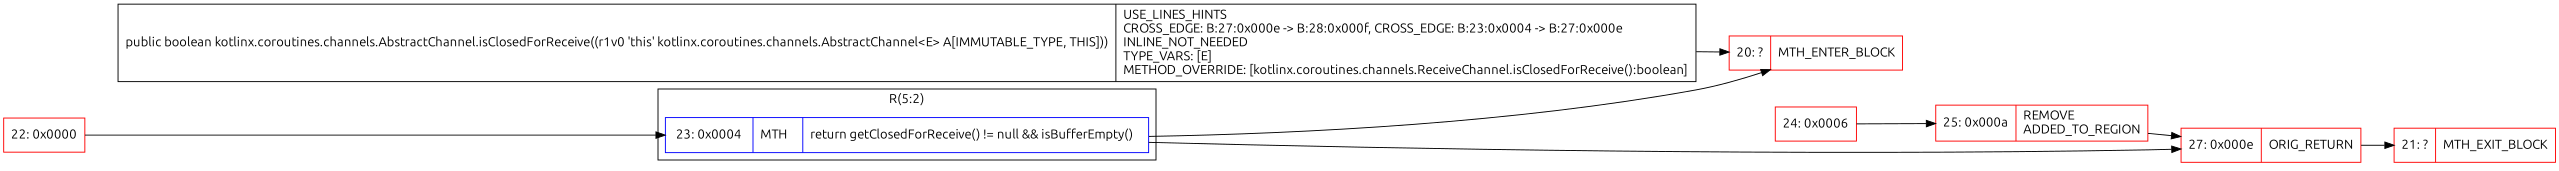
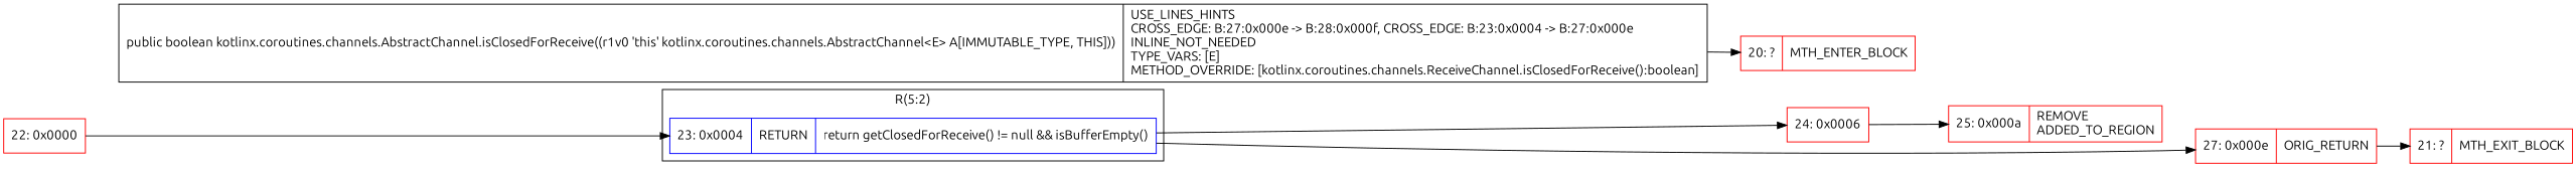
  digraph {
    fontname=Ubuntu
    rankdir=LR
    node [color=red fontname=Ubuntu shape=record]
    edge [fontname=Ubuntu]
-   n1 [color=blue label="{23\:\ 0x0004|MTH\l|return getClosedForReceive() != null && isBufferEmpty()\l}"]
+   n1 [color=blue label="{23\:\ 0x0004|RETURN\l|return getClosedForReceive() != null && isBufferEmpty()\l}"]
    n2 [label="{24\:\ 0x0006}"]
    n3 [label="{27\:\ 0x000e|ORIG_RETURN\l}"]
    n4 [label="{25\:\ 0x000a|REMOVE\lADDED_TO_REGION\l}"]
    n5 [label="{21\:\ ?|MTH_EXIT_BLOCK\l}"]
    n6 [label="{20\:\ ?|MTH_ENTER_BLOCK\l}"]
    n7 [label="{22\:\ 0x0000}"]
    n8 [label="{public boolean kotlinx.coroutines.channels.AbstractChannel.isClosedForReceive((r1v0 'this' kotlinx.coroutines.channels.AbstractChannel\<E\> A[IMMUTABLE_TYPE, THIS]))  | USE_LINES_HINTS\lCROSS_EDGE: B:27:0x000e \-\> B:28:0x000f, CROSS_EDGE: B:23:0x0004 \-\> B:27:0x000e\lINLINE_NOT_NEEDED\lTYPE_VARS: [E]\lMETHOD_OVERRIDE: [kotlinx.coroutines.channels.ReceiveChannel.isClosedForReceive():boolean]\l}" color=""]
    subgraph cluster_1 {
      label="R(5:2)"
      n1
    }
-   n1 -> n6
+   n1 -> n2
    n1 -> n3
    n2 -> n4
    n3 -> n5
-   n4 -> n3
    n7 -> n1
    n8 -> n6
  }
